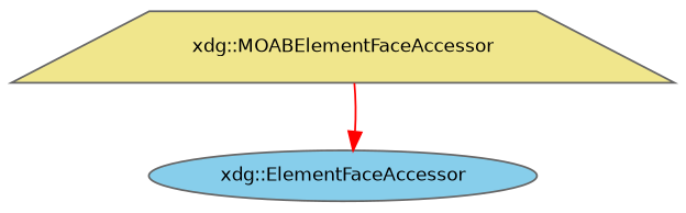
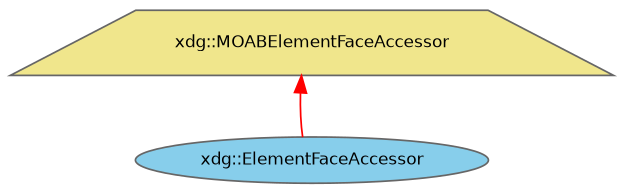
  digraph {
    node [color=gray40 fontname=Helvetica fontsize=10 style=filled]
    n1 [fillcolor=khaki fontcolor=black height=0.2 label="xdg::MOABElementFaceAccessor" shape=trapezium width=0.4]
    n2 [fillcolor=skyblue height=0.2 label="xdg::ElementFaceAccessor" shape=ellipse width=0.4]
-   n2 -> n1 [color=red dir=back fontname=Helvetica fontsize=10 labelfontname=Helvetica labelfontsize=10 style=solid]
+   n1 -> n2 [color=red dir=back fontname=Helvetica fontsize=10 labelfontname=Helvetica labelfontsize=10 style=solid]
  }
